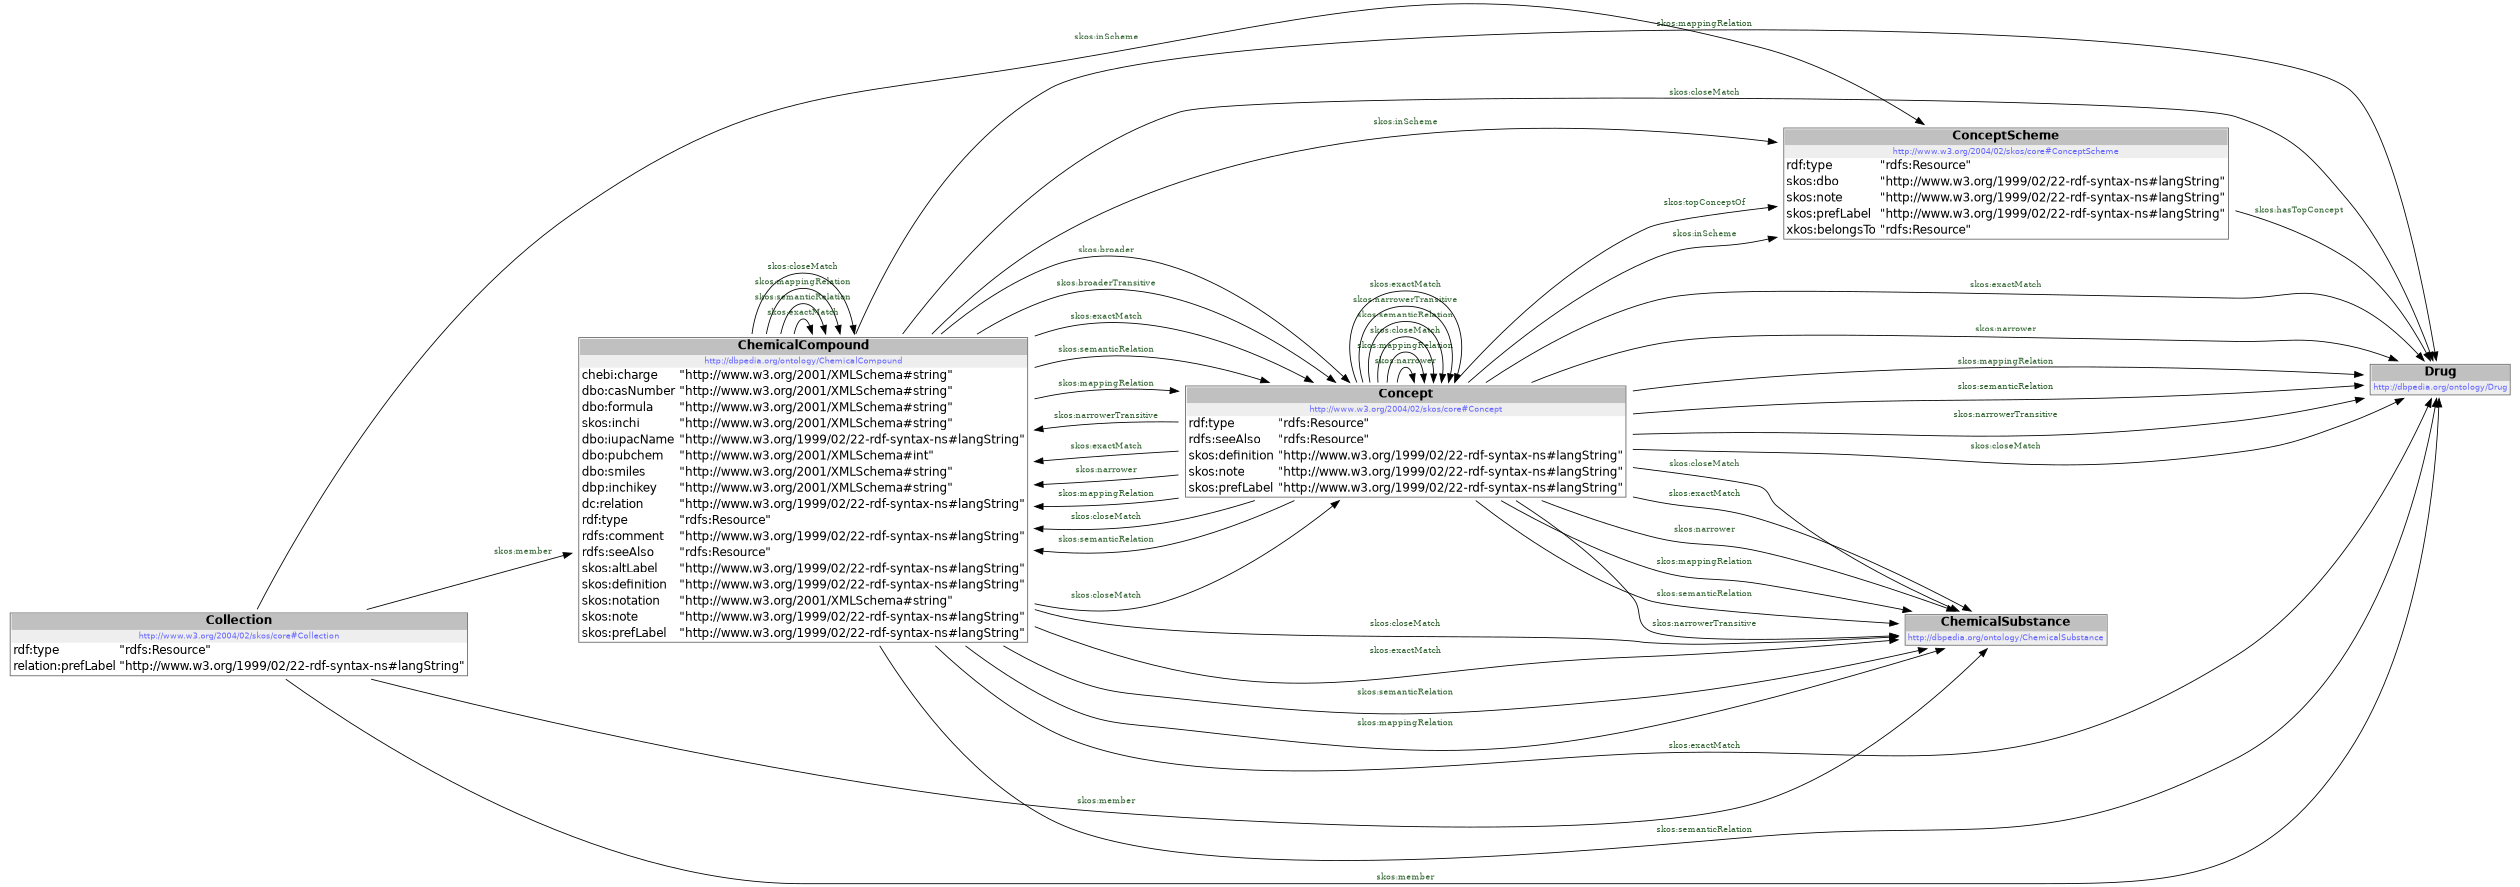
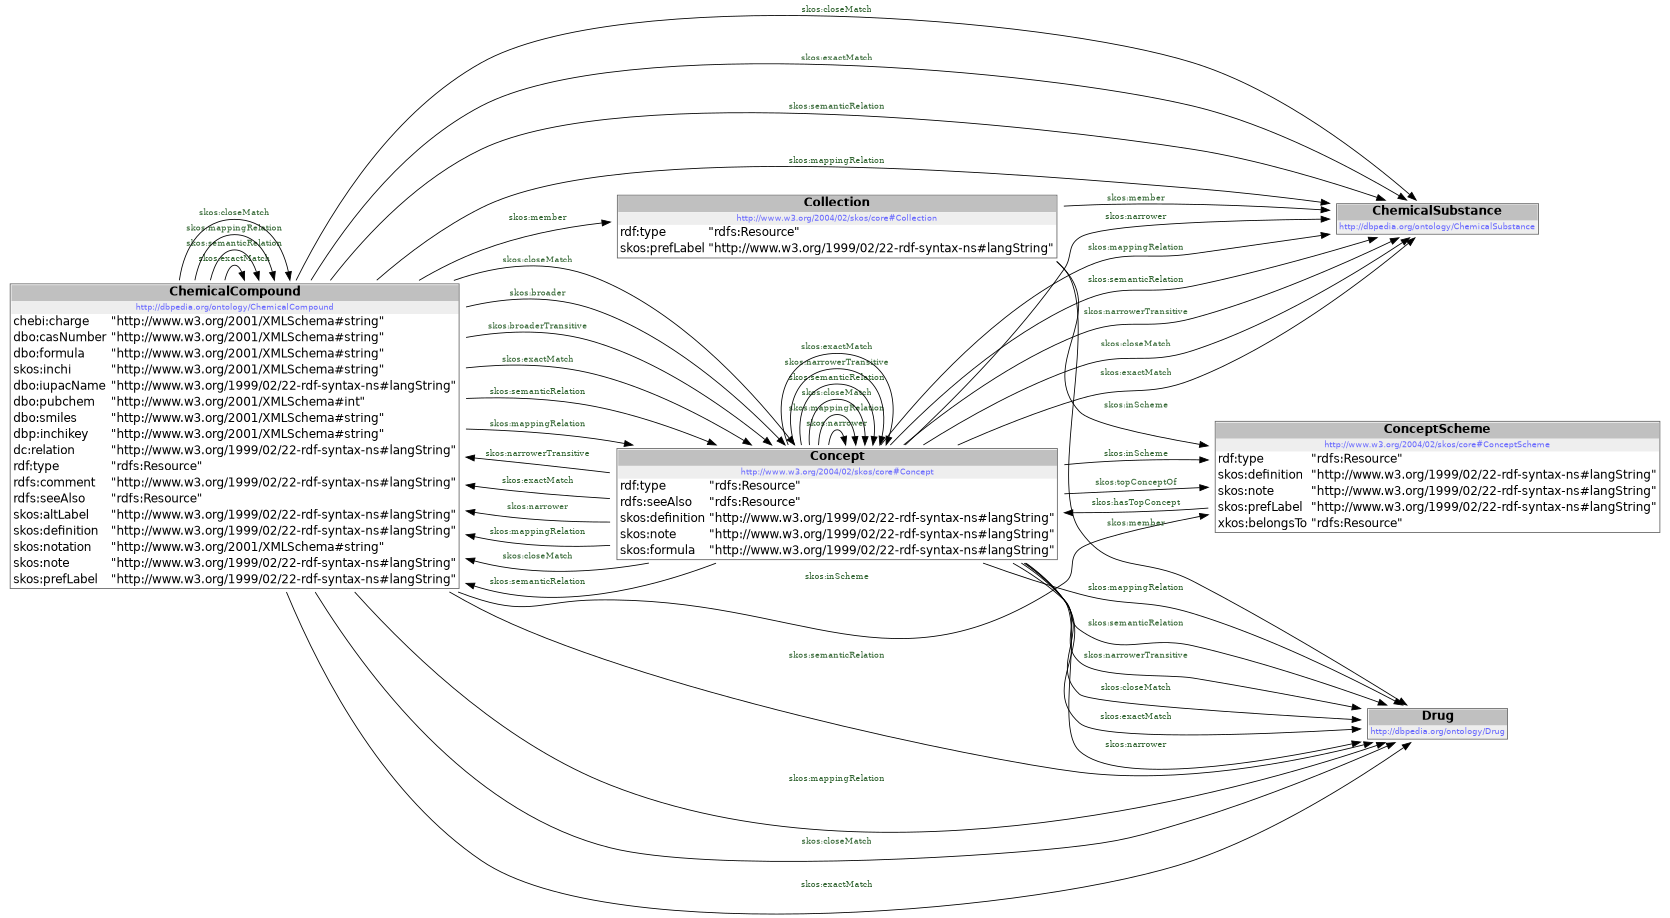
  digraph {
    rankdir=LR
    node [color=black fontname="DejaVu Sans" shape=none]
    edge [color=BLACK]
    n1 [label=< <table color='#666666' cellborder='0' cellspacing='0' border='1'><tr><td colspan='2' bgcolor='grey'><B>ChemicalCompound</B></td></tr><tr><td href='http://dbpedia.org/ontology/ChemicalCompound' bgcolor='#eeeeee' colspan='2'><font point-size='10' color='#6666ff'>http://dbpedia.org/ontology/ChemicalCompound</font></td></tr><tr><td align='left'>chebi:charge</td><td align='left'>&quot;http://www.w3.org/2001/XMLSchema#string&quot;</td></tr><tr><td align='left'>dbo:casNumber</td><td align='left'>&quot;http://www.w3.org/2001/XMLSchema#string&quot;</td></tr><tr><td align='left'>dbo:formula</td><td align='left'>&quot;http://www.w3.org/2001/XMLSchema#string&quot;</td></tr><tr><td align='left'>skos:inchi</td><td align='left'>&quot;http://www.w3.org/2001/XMLSchema#string&quot;</td></tr><tr><td align='left'>dbo:iupacName</td><td align='left'>&quot;http://www.w3.org/1999/02/22-rdf-syntax-ns#langString&quot;</td></tr><tr><td align='left'>dbo:pubchem</td><td align='left'>&quot;http://www.w3.org/2001/XMLSchema#int&quot;</td></tr><tr><td align='left'>dbo:smiles</td><td align='left'>&quot;http://www.w3.org/2001/XMLSchema#string&quot;</td></tr><tr><td align='left'>dbp:inchikey</td><td align='left'>&quot;http://www.w3.org/2001/XMLSchema#string&quot;</td></tr><tr><td align='left'>dc:relation</td><td align='left'>&quot;http://www.w3.org/1999/02/22-rdf-syntax-ns#langString&quot;</td></tr><tr><td align='left'>rdf:type</td><td align='left'>&quot;rdfs:Resource&quot;</td></tr><tr><td align='left'>rdfs:comment</td><td align='left'>&quot;http://www.w3.org/1999/02/22-rdf-syntax-ns#langString&quot;</td></tr><tr><td align='left'>rdfs:seeAlso</td><td align='left'>&quot;rdfs:Resource&quot;</td></tr><tr><td align='left'>skos:altLabel</td><td align='left'>&quot;http://www.w3.org/1999/02/22-rdf-syntax-ns#langString&quot;</td></tr><tr><td align='left'>skos:definition</td><td align='left'>&quot;http://www.w3.org/1999/02/22-rdf-syntax-ns#langString&quot;</td></tr><tr><td align='left'>skos:notation</td><td align='left'>&quot;http://www.w3.org/2001/XMLSchema#string&quot;</td></tr><tr><td align='left'>skos:note</td><td align='left'>&quot;http://www.w3.org/1999/02/22-rdf-syntax-ns#langString&quot;</td></tr><tr><td align='left'>skos:prefLabel</td><td align='left'>&quot;http://www.w3.org/1999/02/22-rdf-syntax-ns#langString&quot;</td></tr></table> >]
    n2 [label=< <table color='#666666' cellborder='0' cellspacing='0' border='1'><tr><td colspan='2' bgcolor='grey'><B>ChemicalSubstance</B></td></tr><tr><td href='http://dbpedia.org/ontology/ChemicalSubstance' bgcolor='#eeeeee' colspan='2'><font point-size='10' color='#6666ff'>http://dbpedia.org/ontology/ChemicalSubstance</font></td></tr></table> >]
-   n3 [label=< <table color='#666666' cellborder='0' cellspacing='0' border='1'><tr><td colspan='2' bgcolor='grey'><B>Concept</B></td></tr><tr><td href='http://www.w3.org/2004/02/skos/core#Concept' bgcolor='#eeeeee' colspan='2'><font point-size='10' color='#6666ff'>http://www.w3.org/2004/02/skos/core#Concept</font></td></tr><tr><td align='left'>rdf:type</td><td align='left'>&quot;rdfs:Resource&quot;</td></tr><tr><td align='left'>rdfs:seeAlso</td><td align='left'>&quot;rdfs:Resource&quot;</td></tr><tr><td align='left'>skos:definition</td><td align='left'>&quot;http://www.w3.org/1999/02/22-rdf-syntax-ns#langString&quot;</td></tr><tr><td align='left'>skos:note</td><td align='left'>&quot;http://www.w3.org/1999/02/22-rdf-syntax-ns#langString&quot;</td></tr><tr><td align='left'>skos:prefLabel</td><td align='left'>&quot;http://www.w3.org/1999/02/22-rdf-syntax-ns#langString&quot;</td></tr></table> >]
+   n3 [label=< <table color='#666666' cellborder='0' cellspacing='0' border='1'><tr><td colspan='2' bgcolor='grey'><B>Concept</B></td></tr><tr><td href='http://www.w3.org/2004/02/skos/core#Concept' bgcolor='#eeeeee' colspan='2'><font point-size='10' color='#6666ff'>http://www.w3.org/2004/02/skos/core#Concept</font></td></tr><tr><td align='left'>rdf:type</td><td align='left'>&quot;rdfs:Resource&quot;</td></tr><tr><td align='left'>rdfs:seeAlso</td><td align='left'>&quot;rdfs:Resource&quot;</td></tr><tr><td align='left'>skos:definition</td><td align='left'>&quot;http://www.w3.org/1999/02/22-rdf-syntax-ns#langString&quot;</td></tr><tr><td align='left'>skos:note</td><td align='left'>&quot;http://www.w3.org/1999/02/22-rdf-syntax-ns#langString&quot;</td></tr><tr><td align='left'>skos:formula</td><td align='left'>&quot;http://www.w3.org/1999/02/22-rdf-syntax-ns#langString&quot;</td></tr></table> >]
    n4 [label=< <table color='#666666' cellborder='0' cellspacing='0' border='1'><tr><td colspan='2' bgcolor='grey'><B>Drug</B></td></tr><tr><td href='http://dbpedia.org/ontology/Drug' bgcolor='#eeeeee' colspan='2'><font point-size='10' color='#6666ff'>http://dbpedia.org/ontology/Drug</font></td></tr></table> >]
-   n5 [label=< <table color='#666666' cellborder='0' cellspacing='0' border='1'><tr><td colspan='2' bgcolor='grey'><B>ConceptScheme</B></td></tr><tr><td href='http://www.w3.org/2004/02/skos/core#ConceptScheme' bgcolor='#eeeeee' colspan='2'><font point-size='10' color='#6666ff'>http://www.w3.org/2004/02/skos/core#ConceptScheme</font></td></tr><tr><td align='left'>rdf:type</td><td align='left'>&quot;rdfs:Resource&quot;</td></tr><tr><td align='left'>skos:dbo</td><td align='left'>&quot;http://www.w3.org/1999/02/22-rdf-syntax-ns#langString&quot;</td></tr><tr><td align='left'>skos:note</td><td align='left'>&quot;http://www.w3.org/1999/02/22-rdf-syntax-ns#langString&quot;</td></tr><tr><td align='left'>skos:prefLabel</td><td align='left'>&quot;http://www.w3.org/1999/02/22-rdf-syntax-ns#langString&quot;</td></tr><tr><td align='left'>xkos:belongsTo</td><td align='left'>&quot;rdfs:Resource&quot;</td></tr></table> >]
-   n6 [label=< <table color='#666666' cellborder='0' cellspacing='0' border='1'><tr><td colspan='2' bgcolor='grey'><B>Collection</B></td></tr><tr><td href='http://www.w3.org/2004/02/skos/core#Collection' bgcolor='#eeeeee' colspan='2'><font point-size='10' color='#6666ff'>http://www.w3.org/2004/02/skos/core#Collection</font></td></tr><tr><td align='left'>rdf:type</td><td align='left'>&quot;rdfs:Resource&quot;</td></tr><tr><td align='left'>relation:prefLabel</td><td align='left'>&quot;http://www.w3.org/1999/02/22-rdf-syntax-ns#langString&quot;</td></tr></table> >]
+   n5 [label=< <table color='#666666' cellborder='0' cellspacing='0' border='1'><tr><td colspan='2' bgcolor='grey'><B>ConceptScheme</B></td></tr><tr><td href='http://www.w3.org/2004/02/skos/core#ConceptScheme' bgcolor='#eeeeee' colspan='2'><font point-size='10' color='#6666ff'>http://www.w3.org/2004/02/skos/core#ConceptScheme</font></td></tr><tr><td align='left'>rdf:type</td><td align='left'>&quot;rdfs:Resource&quot;</td></tr><tr><td align='left'>skos:definition</td><td align='left'>&quot;http://www.w3.org/1999/02/22-rdf-syntax-ns#langString&quot;</td></tr><tr><td align='left'>skos:note</td><td align='left'>&quot;http://www.w3.org/1999/02/22-rdf-syntax-ns#langString&quot;</td></tr><tr><td align='left'>skos:prefLabel</td><td align='left'>&quot;http://www.w3.org/1999/02/22-rdf-syntax-ns#langString&quot;</td></tr><tr><td align='left'>xkos:belongsTo</td><td align='left'>&quot;rdfs:Resource&quot;</td></tr></table> >]
+   n6 [label=< <table color='#666666' cellborder='0' cellspacing='0' border='1'><tr><td colspan='2' bgcolor='grey'><B>Collection</B></td></tr><tr><td href='http://www.w3.org/2004/02/skos/core#Collection' bgcolor='#eeeeee' colspan='2'><font point-size='10' color='#6666ff'>http://www.w3.org/2004/02/skos/core#Collection</font></td></tr><tr><td align='left'>rdf:type</td><td align='left'>&quot;rdfs:Resource&quot;</td></tr><tr><td align='left'>skos:prefLabel</td><td align='left'>&quot;http://www.w3.org/1999/02/22-rdf-syntax-ns#langString&quot;</td></tr></table> >]
    n1 -> n1 [label=< <font point-size='10' color='#336633'>skos:exactMatch</font> >]
    n1 -> n1 [label=< <font point-size='10' color='#336633'>skos:semanticRelation</font> >]
    n1 -> n1 [label=< <font point-size='10' color='#336633'>skos:mappingRelation</font> >]
    n1 -> n1 [label=< <font point-size='10' color='#336633'>skos:closeMatch</font> >]
    n1 -> n2 [label=< <font point-size='10' color='#336633'>skos:closeMatch</font> >]
    n1 -> n2 [label=< <font point-size='10' color='#336633'>skos:exactMatch</font> >]
    n1 -> n2 [label=< <font point-size='10' color='#336633'>skos:semanticRelation</font> >]
    n1 -> n2 [label=< <font point-size='10' color='#336633'>skos:mappingRelation</font> >]
    n1 -> n3 [label=< <font point-size='10' color='#336633'>skos:closeMatch</font> >]
    n1 -> n3 [label=< <font point-size='10' color='#336633'>skos:broader</font> >]
    n1 -> n3 [label=< <font point-size='10' color='#336633'>skos:broaderTransitive</font> >]
    n1 -> n3 [label=< <font point-size='10' color='#336633'>skos:exactMatch</font> >]
    n1 -> n3 [label=< <font point-size='10' color='#336633'>skos:semanticRelation</font> >]
    n1 -> n3 [label=< <font point-size='10' color='#336633'>skos:mappingRelation</font> >]
    n1 -> n4 [label=< <font point-size='10' color='#336633'>skos:exactMatch</font> >]
    n1 -> n4 [label=< <font point-size='10' color='#336633'>skos:semanticRelation</font> >]
    n1 -> n4 [label=< <font point-size='10' color='#336633'>skos:mappingRelation</font> >]
    n1 -> n4 [label=< <font point-size='10' color='#336633'>skos:closeMatch</font> >]
    n1 -> n5 [label=< <font point-size='10' color='#336633'>skos:inScheme</font> >]
    n3 -> n1 [label=< <font point-size='10' color='#336633'>skos:narrowerTransitive</font> >]
    n3 -> n1 [label=< <font point-size='10' color='#336633'>skos:exactMatch</font> >]
    n3 -> n1 [label=< <font point-size='10' color='#336633'>skos:narrower</font> >]
    n3 -> n1 [label=< <font point-size='10' color='#336633'>skos:mappingRelation</font> >]
    n3 -> n1 [label=< <font point-size='10' color='#336633'>skos:closeMatch</font> >]
    n3 -> n1 [label=< <font point-size='10' color='#336633'>skos:semanticRelation</font> >]
    n3 -> n2 [label=< <font point-size='10' color='#336633'>skos:exactMatch</font> >]
    n3 -> n2 [label=< <font point-size='10' color='#336633'>skos:narrower</font> >]
    n3 -> n2 [label=< <font point-size='10' color='#336633'>skos:mappingRelation</font> >]
    n3 -> n2 [label=< <font point-size='10' color='#336633'>skos:semanticRelation</font> >]
    n3 -> n2 [label=< <font point-size='10' color='#336633'>skos:narrowerTransitive</font> >]
    n3 -> n2 [label=< <font point-size='10' color='#336633'>skos:closeMatch</font> >]
    n3 -> n3 [label=< <font point-size='10' color='#336633'>skos:narrower</font> >]
    n3 -> n3 [label=< <font point-size='10' color='#336633'>skos:mappingRelation</font> >]
    n3 -> n3 [label=< <font point-size='10' color='#336633'>skos:closeMatch</font> >]
    n3 -> n3 [label=< <font point-size='10' color='#336633'>skos:semanticRelation</font> >]
    n3 -> n3 [label=< <font point-size='10' color='#336633'>skos:narrowerTransitive</font> >]
    n3 -> n3 [label=< <font point-size='10' color='#336633'>skos:exactMatch</font> >]
    n3 -> n4 [label=< <font point-size='10' color='#336633'>skos:exactMatch</font> >]
    n3 -> n4 [label=< <font point-size='10' color='#336633'>skos:narrower</font> >]
    n3 -> n4 [label=< <font point-size='10' color='#336633'>skos:mappingRelation</font> >]
    n3 -> n4 [label=< <font point-size='10' color='#336633'>skos:semanticRelation</font> >]
    n3 -> n4 [label=< <font point-size='10' color='#336633'>skos:narrowerTransitive</font> >]
    n3 -> n4 [label=< <font point-size='10' color='#336633'>skos:closeMatch</font> >]
    n3 -> n5 [label=< <font point-size='10' color='#336633'>skos:inScheme</font> >]
    n3 -> n5 [label=< <font point-size='10' color='#336633'>skos:topConceptOf</font> >]
-   n5 -> n4 [label=< <font point-size='10' color='#336633'>skos:hasTopConcept</font> >]
-   n6 -> n1 [label=< <font point-size='10' color='#336633'>skos:member</font> >]
+   n5 -> n3 [label=< <font point-size='10' color='#336633'>skos:hasTopConcept</font> >]
+   n1 -> n6 [label=< <font point-size='10' color='#336633'>skos:member</font> >]
    n6 -> n2 [label=< <font point-size='10' color='#336633'>skos:member</font> >]
    n6 -> n4 [label=< <font point-size='10' color='#336633'>skos:member</font> >]
    n6 -> n5 [label=< <font point-size='10' color='#336633'>skos:inScheme</font> >]
  }
